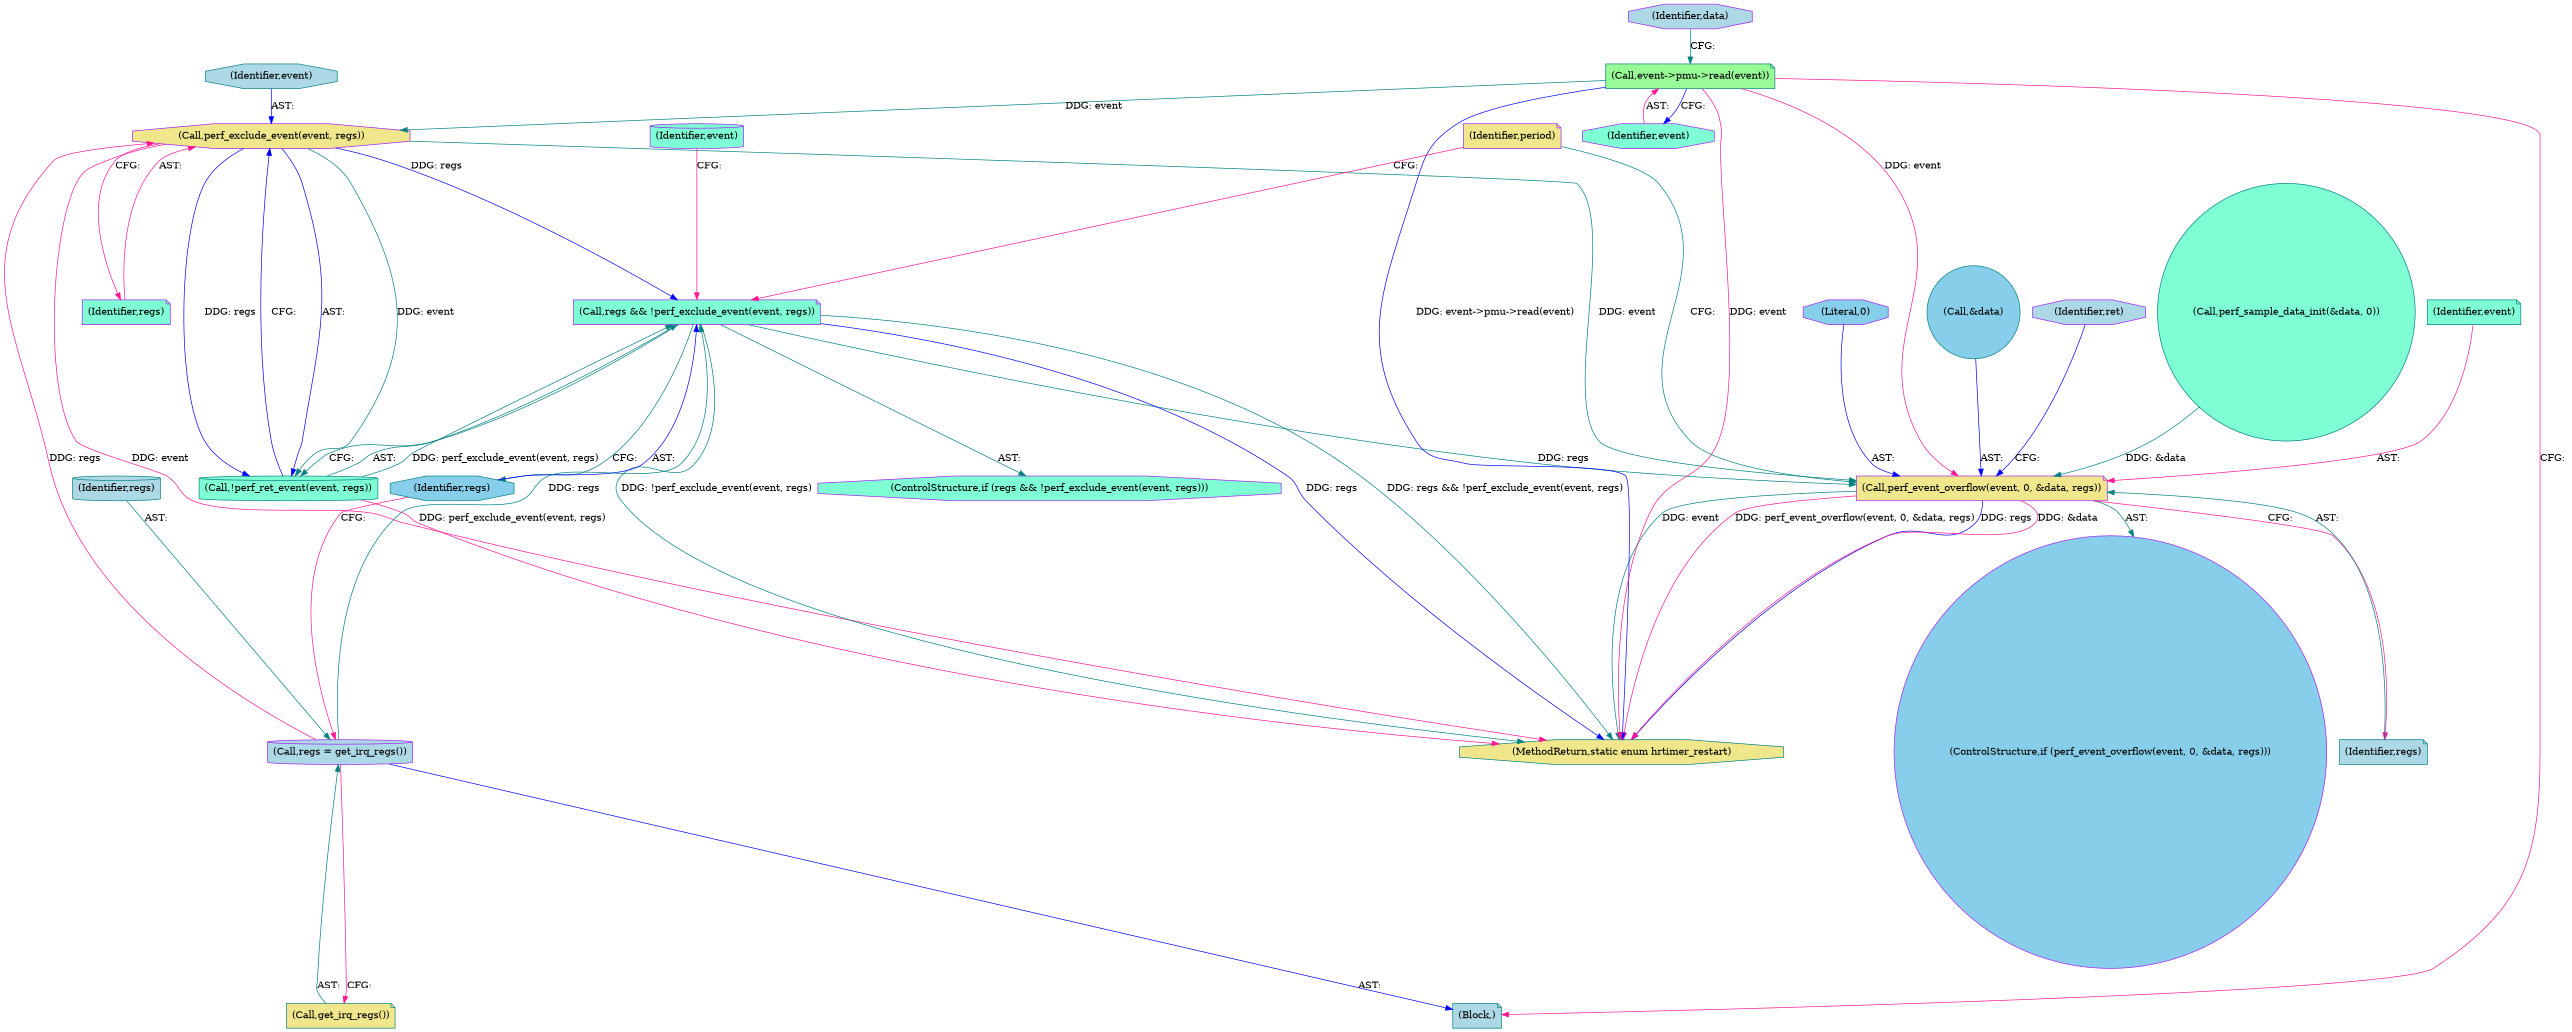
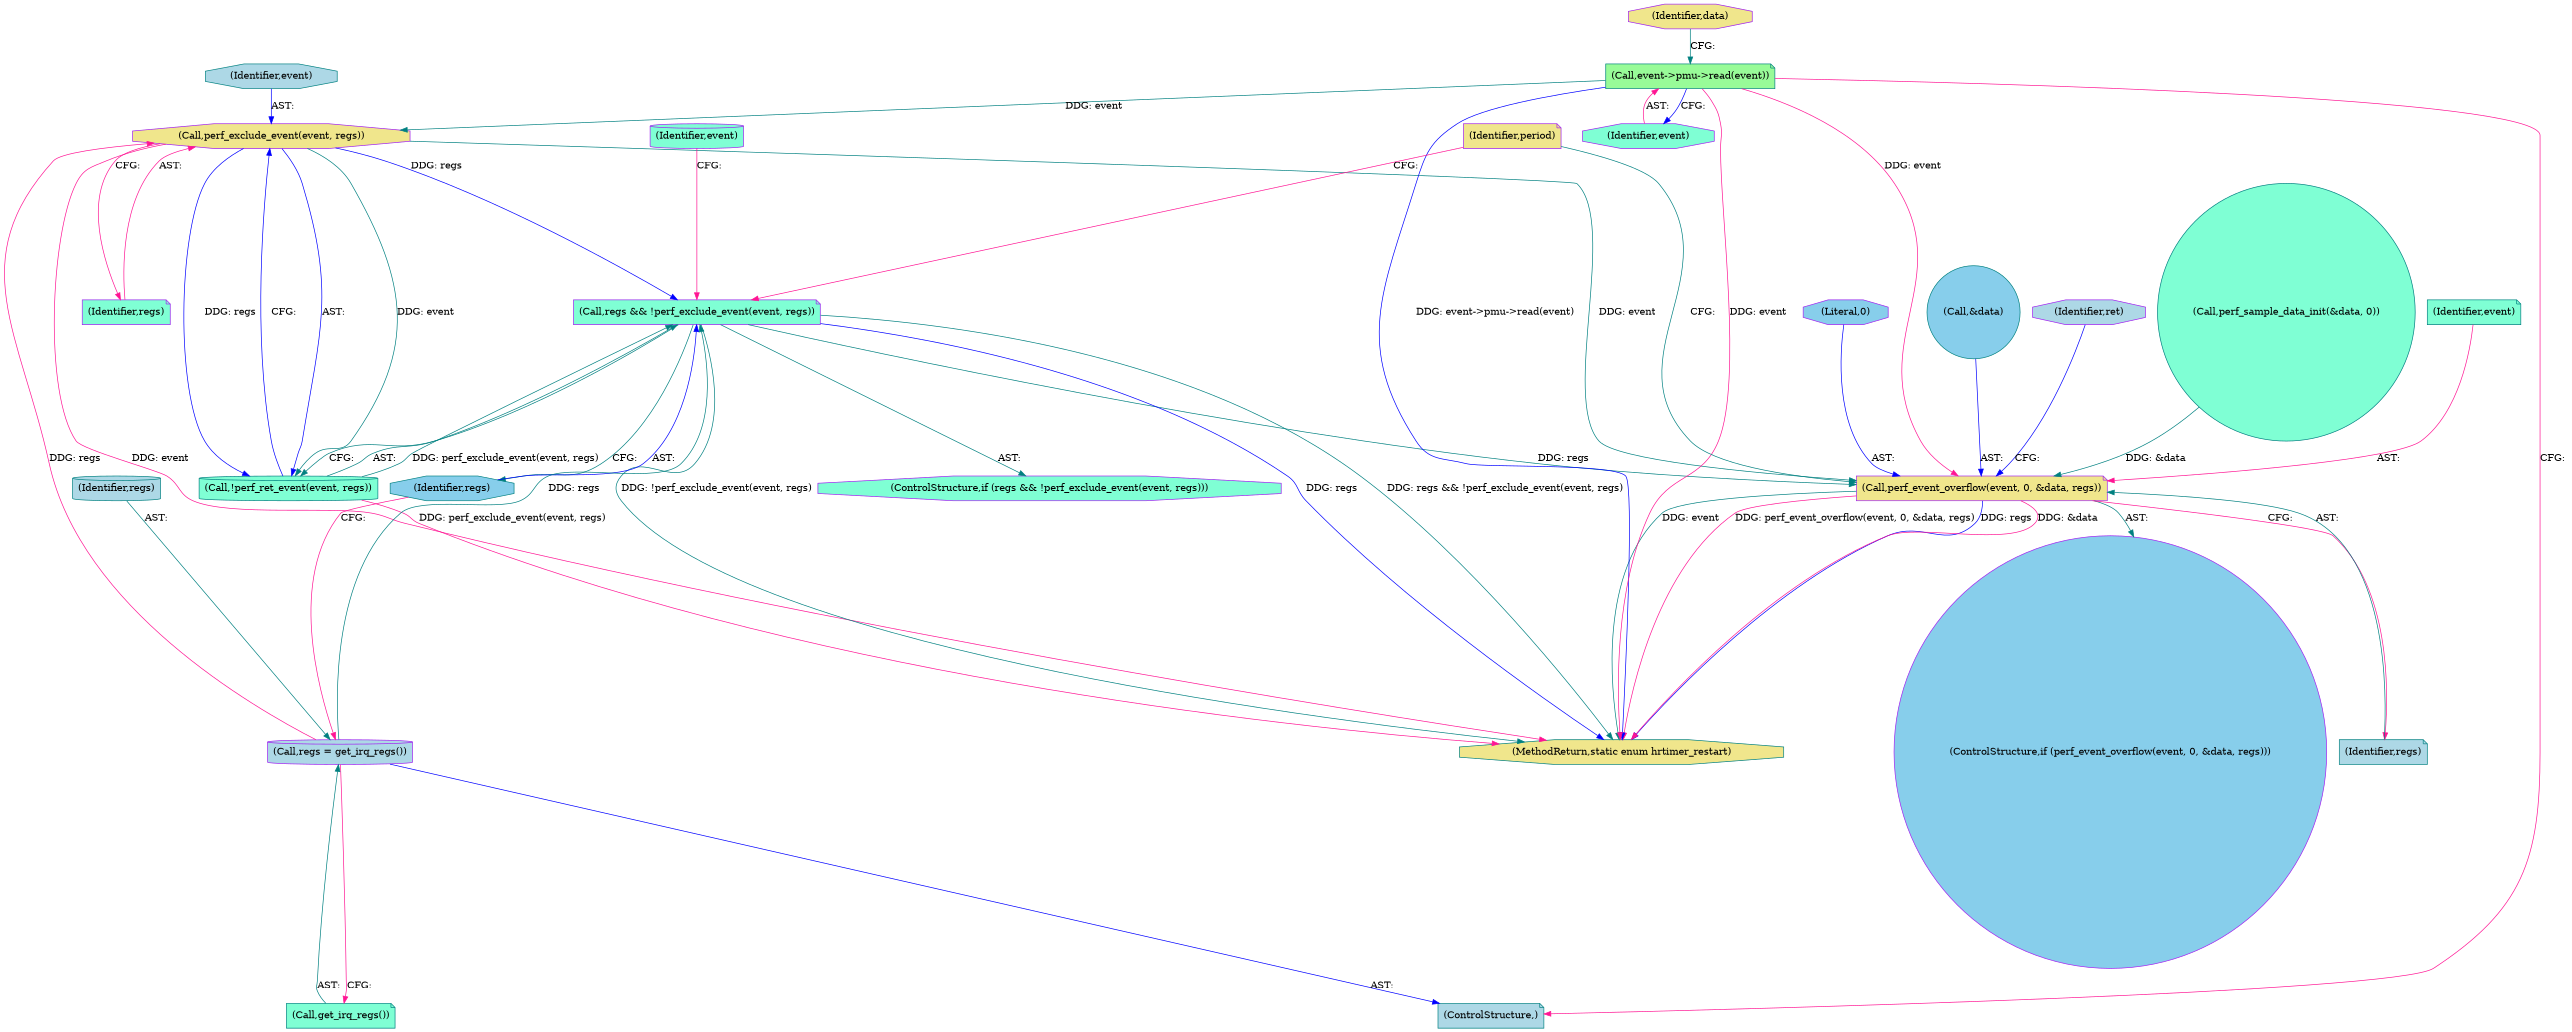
  digraph {
    node [color=purple fillcolor=aquamarine shape=octagon style=filled]
    edge [color=teal]
    n1 [fillcolor=khaki label="(Call,perf_exclude_event(event, regs))"]
    n2 [label="(Call,regs && !perf_exclude_event(event, regs))" shape=note]
    n3 [fillcolor=khaki label="(Call,perf_event_overflow(event, 0, &data, regs))" shape=note]
    n4 [color=teal label="(Call,!perf_ret_event(event, regs))" shape=cylinder]
    n5 [color=teal fillcolor=khaki label="(MethodReturn,static enum hrtimer_restart)"]
    n6 [label="(Identifier,regs)" shape=note]
    n7 [color=teal fillcolor=skyblue label="(Identifier,regs)"]
    n8 [label="(ControlStructure,if (regs && !perf_exclude_event(event, regs)))"]
    n9 [fillcolor=skyblue label="(ControlStructure,if (perf_event_overflow(event, 0, &data, regs)))" shape=circle]
    n10 [color=teal fillcolor=lightblue label="(Identifier,regs)" shape=note]
    n11 [color=teal fillcolor=palegreen label="(Call,event->pmu->read(event))" shape=note]
    n12 [label="(Identifier,event)"]
-   n13 [color=teal fillcolor=lightblue label="(Block,)" shape=note]
+   n13 [color=teal fillcolor=lightblue label="(ControlStructure,)" shape=note]
    n14 [fillcolor=lightblue label="(Call,regs = get_irq_regs())" shape=cylinder]
-   n15 [color=teal fillcolor=khaki label="(Call,get_irq_regs())" shape=note]
+   n15 [color=teal label="(Call,get_irq_regs())" shape=note]
    n16 [color=teal fillcolor=skyblue label="(Call,&data)" shape=circle]
    n17 [label="(Identifier,event)" shape=cylinder]
    n18 [fillcolor=khaki label="(Identifier,period)" shape=note]
    n19 [fillcolor=lightblue label="(Identifier,ret)"]
    n20 [color=teal label="(Call,perf_sample_data_init(&data, 0))" shape=circle]
    n21 [color=teal label="(Identifier,event)" shape=note]
    n22 [fillcolor=skyblue label="(Literal,0)"]
-   n23 [fillcolor=lightblue label="(Identifier,data)"]
+   n23 [fillcolor=khaki label="(Identifier,data)"]
    n24 [color=teal fillcolor=lightblue label="(Identifier,event)"]
    n25 [color=teal fillcolor=lightblue label="(Identifier,regs)" shape=cylinder]
    n1 -> n2 [color=blue label="DDG: regs"]
    n1 -> n3 [label="DDG: event"]
    n1 -> n4 [color=blue label="AST: "]
    n1 -> n4 [label="DDG: event"]
    n1 -> n4 [color=blue label="DDG: regs"]
    n1 -> n5 [color=deeppink label="DDG: event"]
    n1 -> n6 [color=deeppink label="CFG: "]
    n2 -> n3 [label="DDG: regs"]
    n2 -> n4 [label="CFG: "]
    n2 -> n5 [label="DDG: regs && !perf_exclude_event(event, regs)"]
    n2 -> n5 [color=blue label="DDG: regs"]
    n2 -> n5 [label="DDG: !perf_exclude_event(event, regs)"]
    n2 -> n7 [label="CFG: "]
    n2 -> n8 [label="AST: "]
    n3 -> n5 [label="DDG: event"]
    n3 -> n5 [color=deeppink label="DDG: perf_event_overflow(event, 0, &data, regs)"]
    n3 -> n5 [color=blue label="DDG: regs"]
    n3 -> n5 [color=deeppink label="DDG: &data"]
    n3 -> n9 [label="AST: "]
    n3 -> n10 [color=deeppink label="CFG: "]
    n4 -> n1 [color=blue label="CFG: "]
    n4 -> n2 [label="AST: "]
    n4 -> n2 [label="DDG: perf_exclude_event(event, regs)"]
    n4 -> n5 [color=deeppink label="DDG: perf_exclude_event(event, regs)"]
    n6 -> n1 [color=deeppink label="AST: "]
    n7 -> n2 [color=blue label="AST: "]
    n7 -> n14 [color=deeppink label="CFG: "]
    n10 -> n3 [label="AST: "]
    n11 -> n1 [label="DDG: event"]
    n11 -> n3 [color=deeppink label="DDG: event"]
    n11 -> n5 [color=blue label="DDG: event->pmu->read(event)"]
    n11 -> n5 [color=deeppink label="DDG: event"]
    n11 -> n12 [color=blue label="CFG: "]
    n11 -> n13 [color=deeppink label="CFG: "]
    n12 -> n11 [color=deeppink label="AST: "]
    n14 -> n1 [color=deeppink label="DDG: regs"]
    n14 -> n2 [label="DDG: regs"]
    n14 -> n13 [color=blue label="AST: "]
    n14 -> n15 [color=deeppink label="CFG: "]
    n15 -> n14 [label="AST: "]
    n16 -> n3 [color=blue label="AST: "]
    n17 -> n2 [color=deeppink label="CFG: "]
    n18 -> n2 [color=deeppink label="CFG: "]
    n18 -> n3 [label="CFG: "]
    n19 -> n3 [color=blue label="CFG: "]
    n20 -> n3 [label="DDG: &data"]
    n21 -> n3 [color=deeppink label="AST: "]
    n22 -> n3 [color=blue label="AST: "]
    n23 -> n11 [label="CFG: "]
    n24 -> n1 [color=blue label="AST: "]
    n25 -> n14 [label="AST: "]
  }
